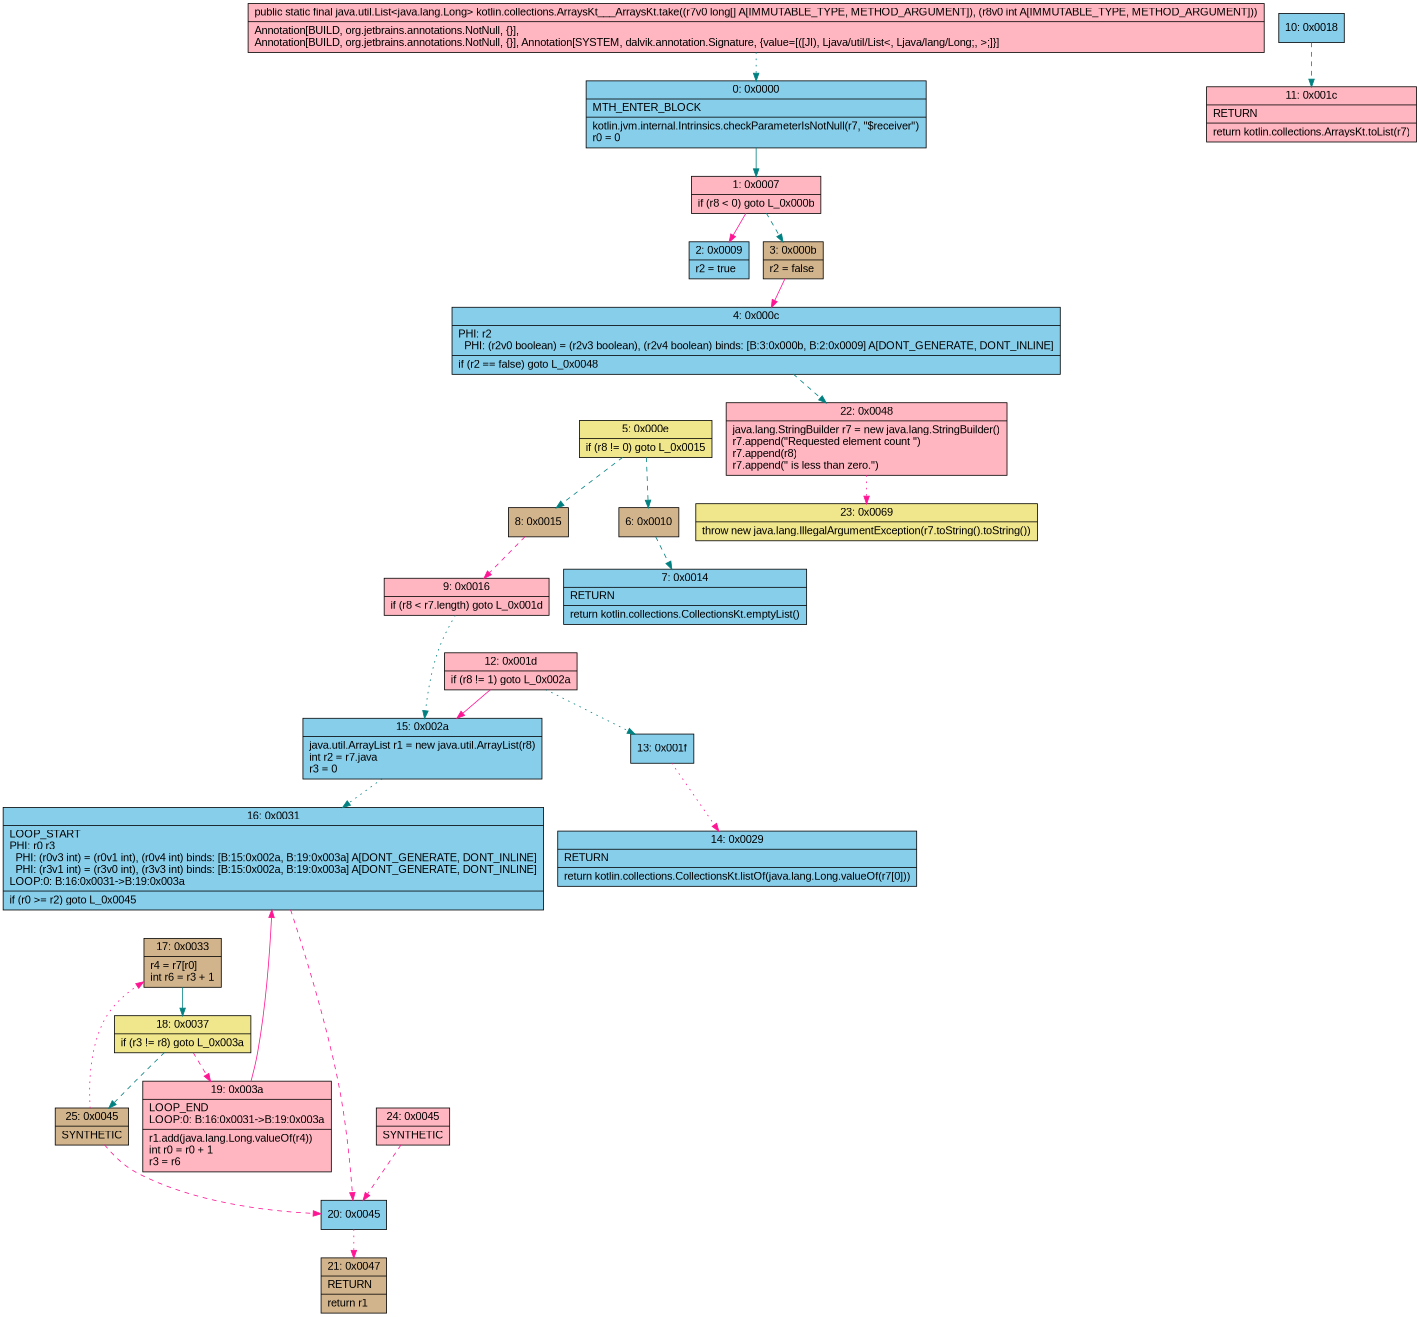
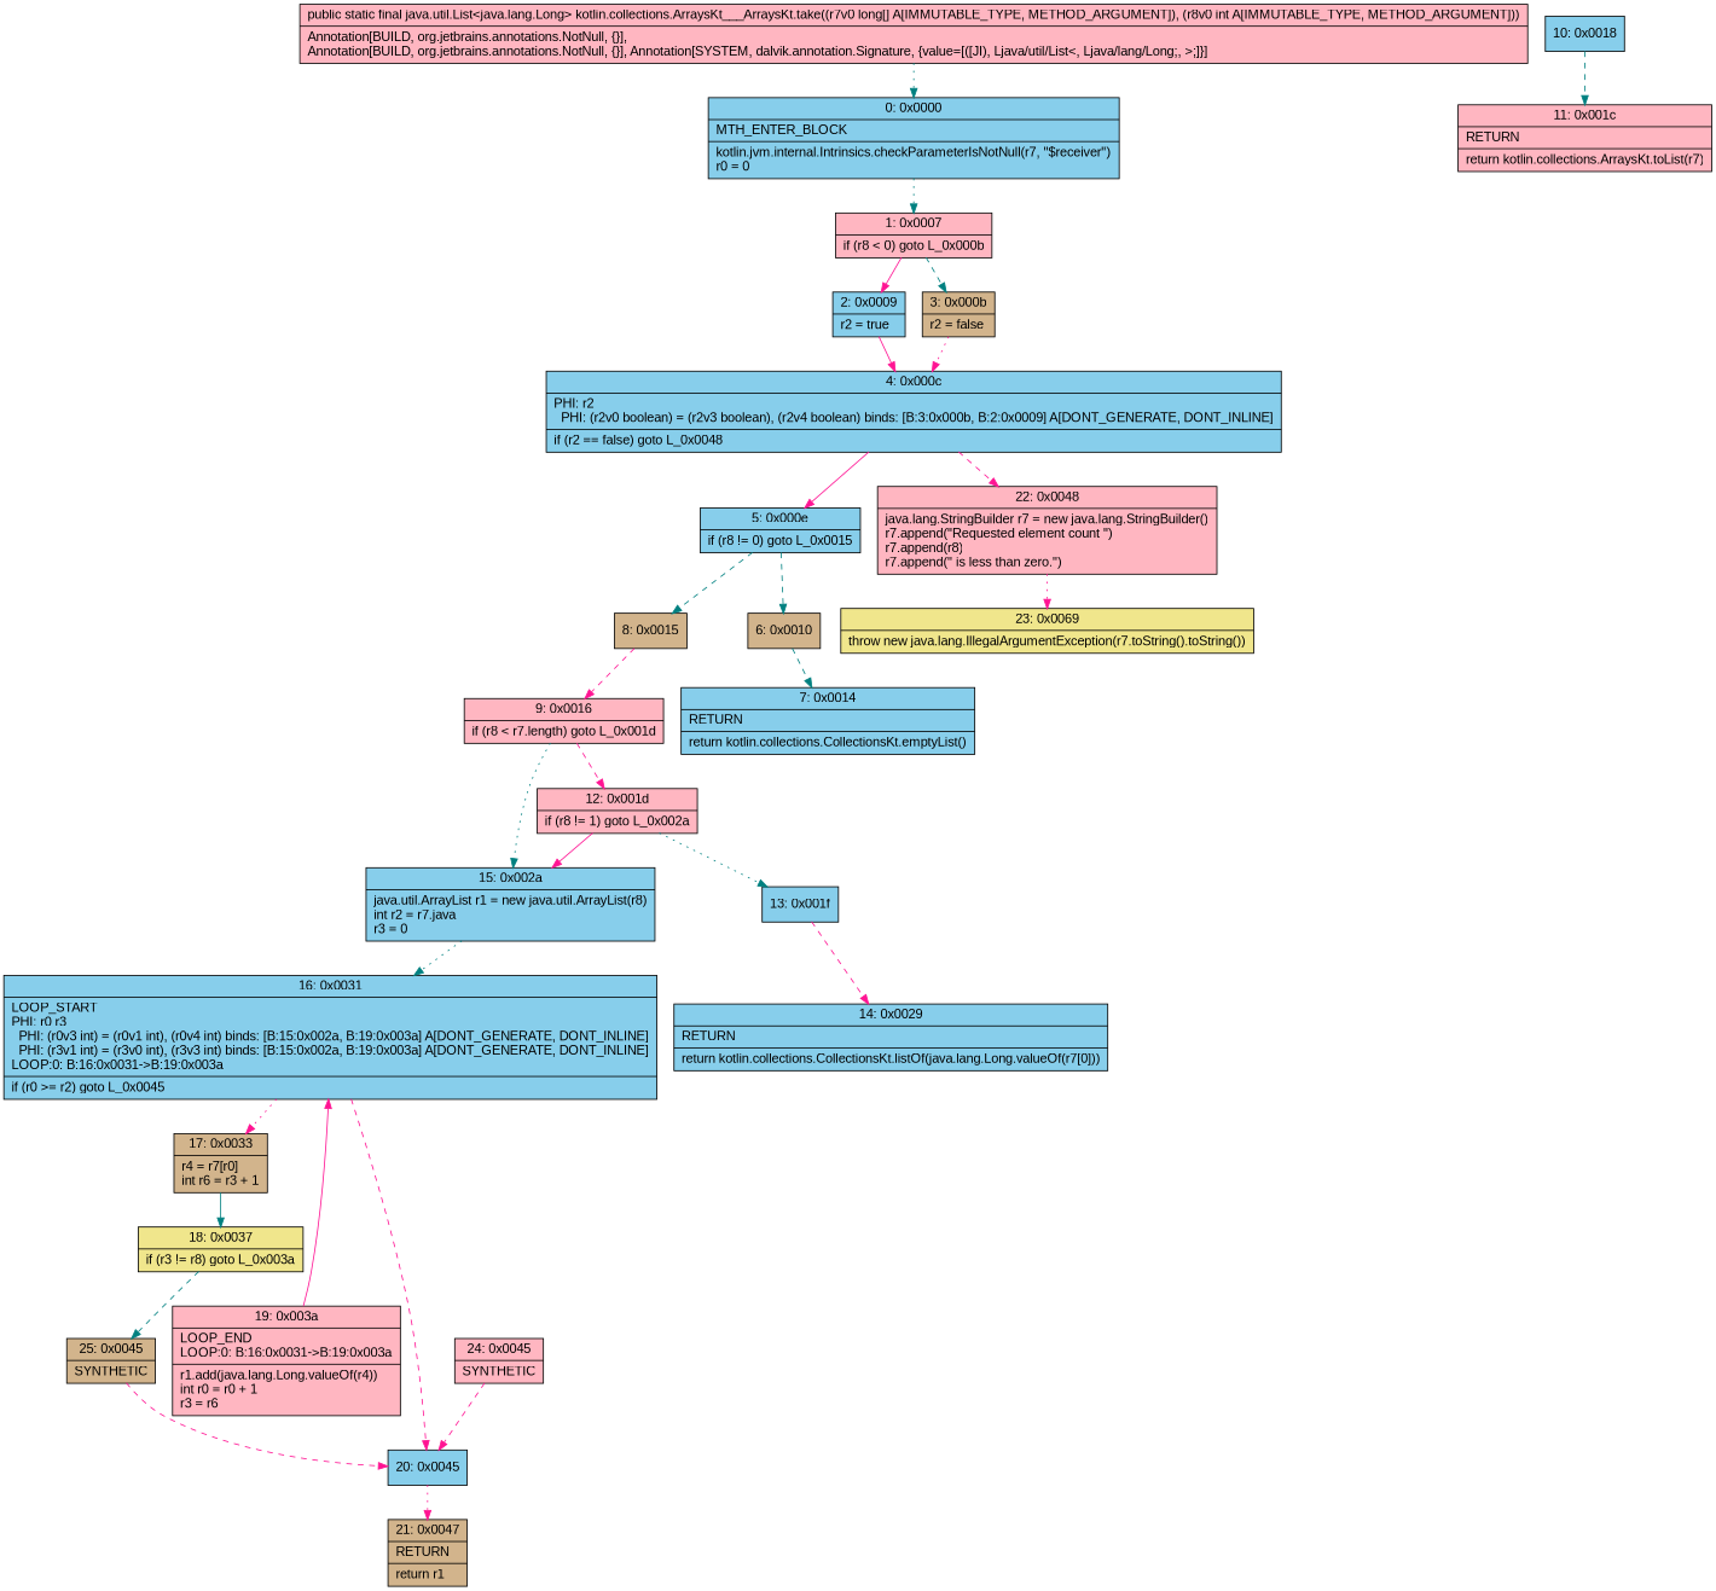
  digraph {
    fontname="Liberation Sans"
    node [fillcolor=skyblue fontname="Liberation Sans" shape=record style=filled]
    edge [color=deeppink fontname="Liberation Sans" style=dashed]
    n1 [label="{0\:\ 0x0000|MTH_ENTER_BLOCK\l|kotlin.jvm.internal.Intrinsics.checkParameterIsNotNull(r7, \"$receiver\")\lr0 = 0\l}"]
    n2 [fillcolor=lightpink label="{1\:\ 0x0007|if (r8 \< 0) goto L_0x000b\l}"]
    n3 [label="{2\:\ 0x0009|r2 = true\l}"]
    n4 [fillcolor=tan label="{3\:\ 0x000b|r2 = false\l}"]
    n5 [label="{4\:\ 0x000c|PHI: r2 \l  PHI: (r2v0 boolean) = (r2v3 boolean), (r2v4 boolean) binds: [B:3:0x000b, B:2:0x0009] A[DONT_GENERATE, DONT_INLINE]\l|if (r2 == false) goto L_0x0048\l}"]
-   n6 [fillcolor=khaki label="{5\:\ 0x000e|if (r8 != 0) goto L_0x0015\l}"]
+   n6 [label="{5\:\ 0x000e|if (r8 != 0) goto L_0x0015\l}"]
    n7 [fillcolor=lightpink label="{22\:\ 0x0048|java.lang.StringBuilder r7 = new java.lang.StringBuilder()\lr7.append(\"Requested element count \")\lr7.append(r8)\lr7.append(\" is less than zero.\")\l}"]
    n8 [fillcolor=tan label="{6\:\ 0x0010}"]
    n9 [fillcolor=tan label="{8\:\ 0x0015}"]
    n10 [fillcolor=khaki label="{23\:\ 0x0069|throw new java.lang.IllegalArgumentException(r7.toString().toString())\l}"]
    n11 [label="{7\:\ 0x0014|RETURN\l|return kotlin.collections.CollectionsKt.emptyList()\l}"]
    n12 [fillcolor=lightpink label="{9\:\ 0x0016|if (r8 \< r7.length) goto L_0x001d\l}"]
    n13 [fillcolor=lightpink label="{12\:\ 0x001d|if (r8 != 1) goto L_0x002a\l}"]
    n14 [label="{15\:\ 0x002a|java.util.ArrayList r1 = new java.util.ArrayList(r8)\lint r2 = r7.java\lr3 = 0\l}"]
    n15 [label="{10\:\ 0x0018}"]
    n16 [fillcolor=lightpink label="{11\:\ 0x001c|RETURN\l|return kotlin.collections.ArraysKt.toList(r7)\l}"]
    n17 [label="{13\:\ 0x001f}"]
    n18 [label="{14\:\ 0x0029|RETURN\l|return kotlin.collections.CollectionsKt.listOf(java.lang.Long.valueOf(r7[0]))\l}"]
    n19 [label="{16\:\ 0x0031|LOOP_START\lPHI: r0 r3 \l  PHI: (r0v3 int) = (r0v1 int), (r0v4 int) binds: [B:15:0x002a, B:19:0x003a] A[DONT_GENERATE, DONT_INLINE]\l  PHI: (r3v1 int) = (r3v0 int), (r3v3 int) binds: [B:15:0x002a, B:19:0x003a] A[DONT_GENERATE, DONT_INLINE]\lLOOP:0: B:16:0x0031\-\>B:19:0x003a\l|if (r0 \>= r2) goto L_0x0045\l}"]
    n20 [fillcolor=tan label="{17\:\ 0x0033|r4 = r7[r0]\lint r6 = r3 + 1\l}"]
    n21 [label="{20\:\ 0x0045}"]
    n22 [fillcolor=khaki label="{18\:\ 0x0037|if (r3 != r8) goto L_0x003a\l}"]
    n23 [fillcolor=lightpink label="{24\:\ 0x0045|SYNTHETIC\l}"]
    n24 [fillcolor=lightpink label="{19\:\ 0x003a|LOOP_END\lLOOP:0: B:16:0x0031\-\>B:19:0x003a\l|r1.add(java.lang.Long.valueOf(r4))\lint r0 = r0 + 1\lr3 = r6\l}"]
    n25 [fillcolor=tan label="{25\:\ 0x0045|SYNTHETIC\l}"]
    n26 [fillcolor=tan label="{21\:\ 0x0047|RETURN\l|return r1\l}"]
    n27 [fillcolor=lightpink label="{public static final java.util.List\<java.lang.Long\> kotlin.collections.ArraysKt___ArraysKt.take((r7v0 long[] A[IMMUTABLE_TYPE, METHOD_ARGUMENT]), (r8v0 int A[IMMUTABLE_TYPE, METHOD_ARGUMENT]))  | Annotation[BUILD, org.jetbrains.annotations.NotNull, \{\}], \lAnnotation[BUILD, org.jetbrains.annotations.NotNull, \{\}], Annotation[SYSTEM, dalvik.annotation.Signature, \{value=[([JI), Ljava\/util\/List\<, Ljava\/lang\/Long;, \>;]\}]\l}"]
-   n1 -> n2 [color=teal style=solid]
+   n1 -> n2 [color=teal style=dotted]
    n2 -> n3 [style=solid]
    n2 -> n4 [color=teal]
-   n4 -> n5 [style=solid]
-   n5 -> n7 [color=teal]
+   n3 -> n5 [style=solid]
+   n4 -> n5 [style=dotted]
+   n5 -> n6 [style=solid]
+   n5 -> n7
    n6 -> n8 [color=teal]
    n6 -> n9 [color=teal]
    n7 -> n10 [style=dotted]
    n8 -> n11 [color=teal]
    n9 -> n12
+   n12 -> n13
    n12 -> n14 [color=teal style=dotted]
    n13 -> n14 [style=solid]
    n13 -> n17 [color=teal style=dotted]
    n14 -> n19 [color=teal style=dotted]
    n15 -> n16 [color=teal]
-   n17 -> n18 [style=dotted]
-   n25 -> n20 [style=dotted]
+   n17 -> n18
+   n19 -> n20 [style=dotted]
    n19 -> n21
    n20 -> n22 [color=teal style=solid]
    n21 -> n26 [style=dotted]
-   n22 -> n24
    n22 -> n25 [color=teal]
    n23 -> n21
    n24 -> n19 [style=solid]
    n25 -> n21
    n27 -> n1 [color=teal style=dotted]
  }
